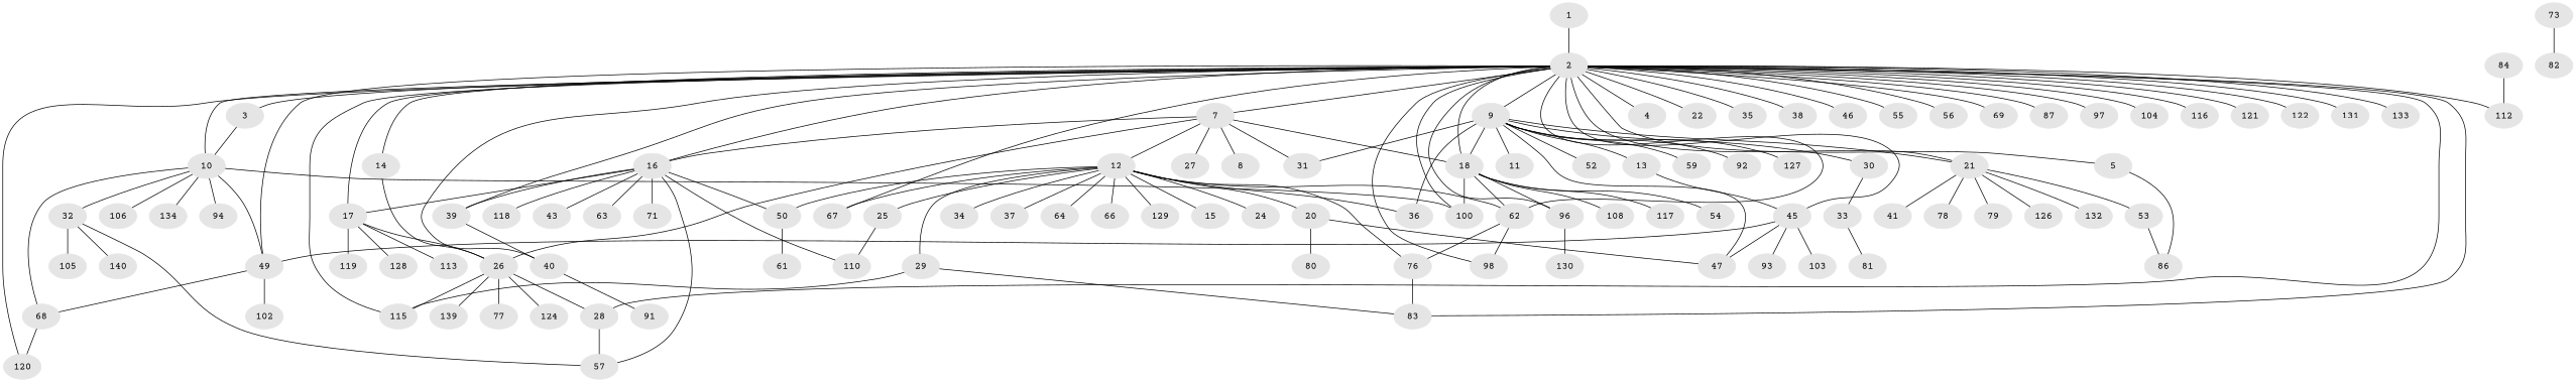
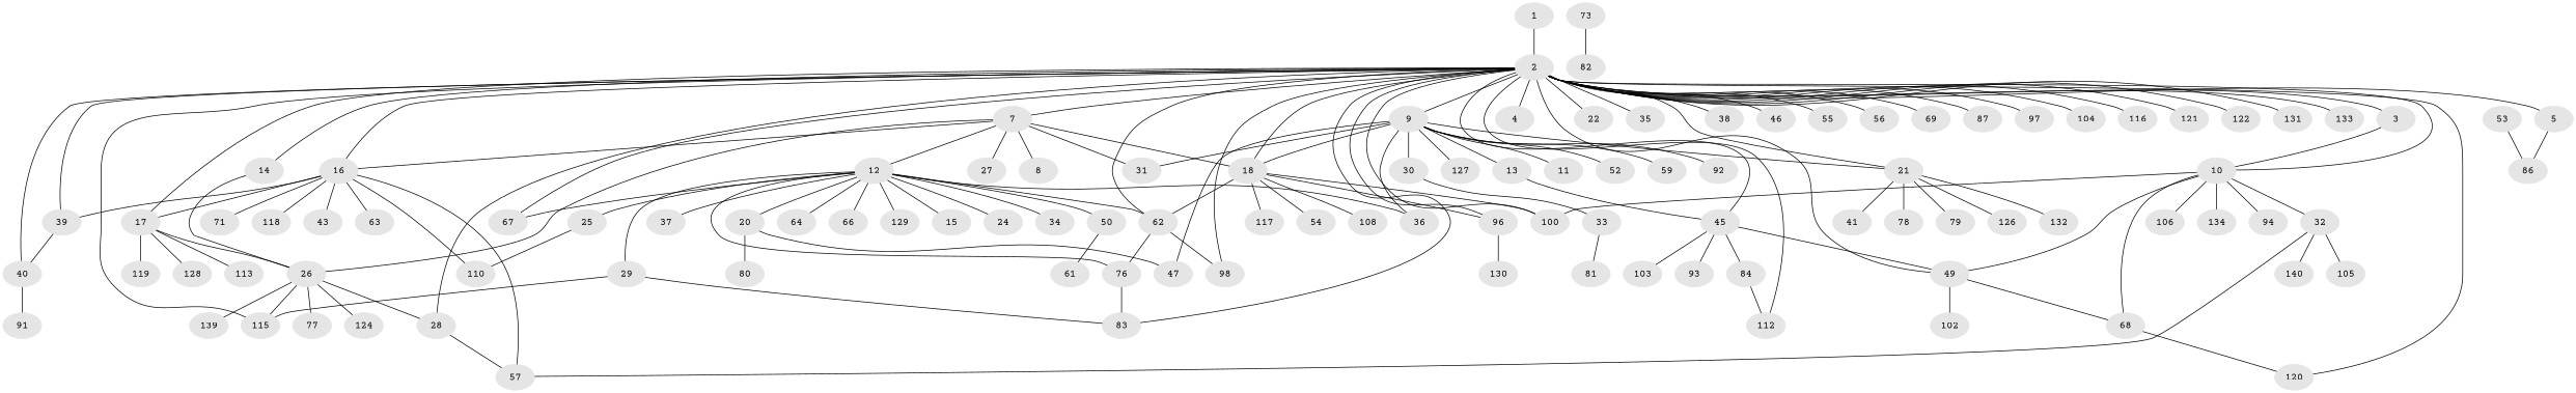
  graph {
    fontname="Courier Prime"
    node [color=gray90 fontname="Courier Prime" style=filled]
    edge [fontname="Courier Prime"]
    2 [super="+6"]
    3 [super="+107"]
    4
    5
    7 [super="+51"]
    9 [super="+111"]
    10 [super="+137"]
    14
    16 [super="+23"]
    17 [super="+65"]
    18 [super="+75"]
    21 [super="+74"]
    22
    28 [super="+48"]
    35
    38
    39
    40 [super="+114"]
    45 [super="+60"]
    46
    49
    55
    56
    62 [super="+135"]
    67
    69
    83
    87
    96 [super="+99"]
    97
    98
    100
    104 [super="+125"]
    112 [super="+136"]
    115
    116
    120
    121
    122
    131
    133
    1
    86 [super="+123"]
    8 [super="+19"]
    12 [super="+42"]
    26 [super="+90"]
    27 [super="+58"]
    31 [super="+101"]
    11
    13
    30
    36
    47
    52
    59
    92
    127
    32 [super="+72"]
    68 [super="+89"]
    94
    106
    134
    50 [super="+81"]
    43
    57 [super="+85"]
    63
    71
    110
    118
    113
    119
    128
    54
    108
    117
    41
    53
    78
    79
    126
    132
    91
    84
    93 [super="+141"]
    103
    102
    76
    73
    82
    130
    15
    20 [super="+70"]
    24
    25 [super="+44"]
    29 [super="+95"]
    34
    37
    64
    66
    129
    77
    124
    139
    33 [super="+138"]
    105
    140
    80
    61 [super="+109"]
    n109 [label=81]
    2 -- 3
    2 -- 4
    2 -- 5
    2 -- 7
    2 -- 9
    2 -- 10
    2 -- 14
    2 -- 16
    2 -- 17 [weight=2]
    2 -- 18
    2 -- 21
    2 -- 22
    2 -- 28
    2 -- 35
    2 -- 38
    2 -- 39
    2 -- 40 [weight=2]
    2 -- 45
    2 -- 46
    2 -- 49
    2 -- 55
    2 -- 56
    2 -- 62
    2 -- 67
    2 -- 69
    2 -- 83
    2 -- 87
    2 -- 96 [weight=2]
    2 -- 97
    2 -- 98
    2 -- 100
    2 -- 104 [weight=2]
    2 -- 112
    2 -- 115
    2 -- 116
    2 -- 120
    2 -- 121
    2 -- 122
    2 -- 131
    2 -- 133
    3 -- 10
    5 -- 86
    7 -- 16
    7 -- 18
    7 -- 8
    7 -- 12
    7 -- 26
    7 -- 27
    7 -- 31
    9 -- 18
    9 -- 21
    9 -- 31
    9 -- 11
    9 -- 13
    9 -- 30
    9 -- 36
    9 -- 47
    9 -- 52
    9 -- 59
    9 -- 92
    9 -- 127
    10 -- 49
    10 -- 100
    10 -- 32
    10 -- 68
    10 -- 94
    10 -- 106
    10 -- 134
    14 -- 26
    16 -- 17
    16 -- 39
-   16 -- 50
    16 -- 43
    16 -- 57
    16 -- 63
    16 -- 71
    16 -- 110
    16 -- 118
    17 -- 26
    17 -- 113
    17 -- 119
    17 -- 128
    18 -- 62
    18 -- 96
    18 -- 100
    18 -- 54
    18 -- 108
    18 -- 117
    21 -- 41
-   21 -- 53
    21 -- 78
    21 -- 79
    21 -- 126
    21 -- 132
    28 -- 57
    39 -- 40
    40 -- 91
    45 -- 49
-   45 -- 47
+   45 -- 84
    45 -- 93
    45 -- 103
    49 -- 68
    49 -- 102
    62 -- 98
    62 -- 76
    96 -- 130
    1 -- 2
    12 -- 62
    12 -- 67
    12 -- 36
    12 -- 50
    12 -- 76
    12 -- 15
    12 -- 20
    12 -- 24
    12 -- 25
    12 -- 29
    12 -- 34
    12 -- 37
    12 -- 64
    12 -- 66
    12 -- 129
    26 -- 28
    26 -- 115
    26 -- 77
    26 -- 124
    26 -- 139
    13 -- 45
    30 -- 33
    32 -- 57
    32 -- 105
    32 -- 140
    68 -- 120
    50 -- 61
    53 -- 86
    84 -- 112
    76 -- 83
    73 -- 82
    20 -- 47
    20 -- 80
    25 -- 110
    29 -- 83
    29 -- 115
    33 -- n109
  }
